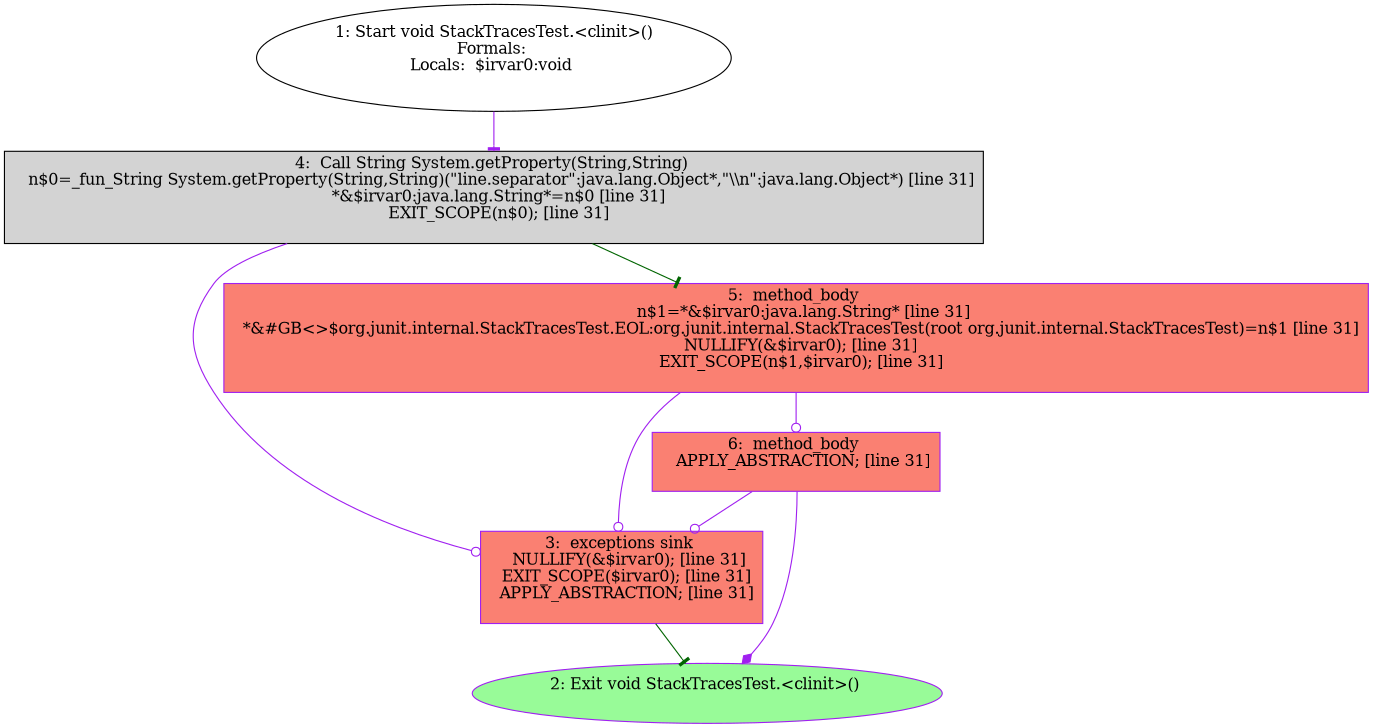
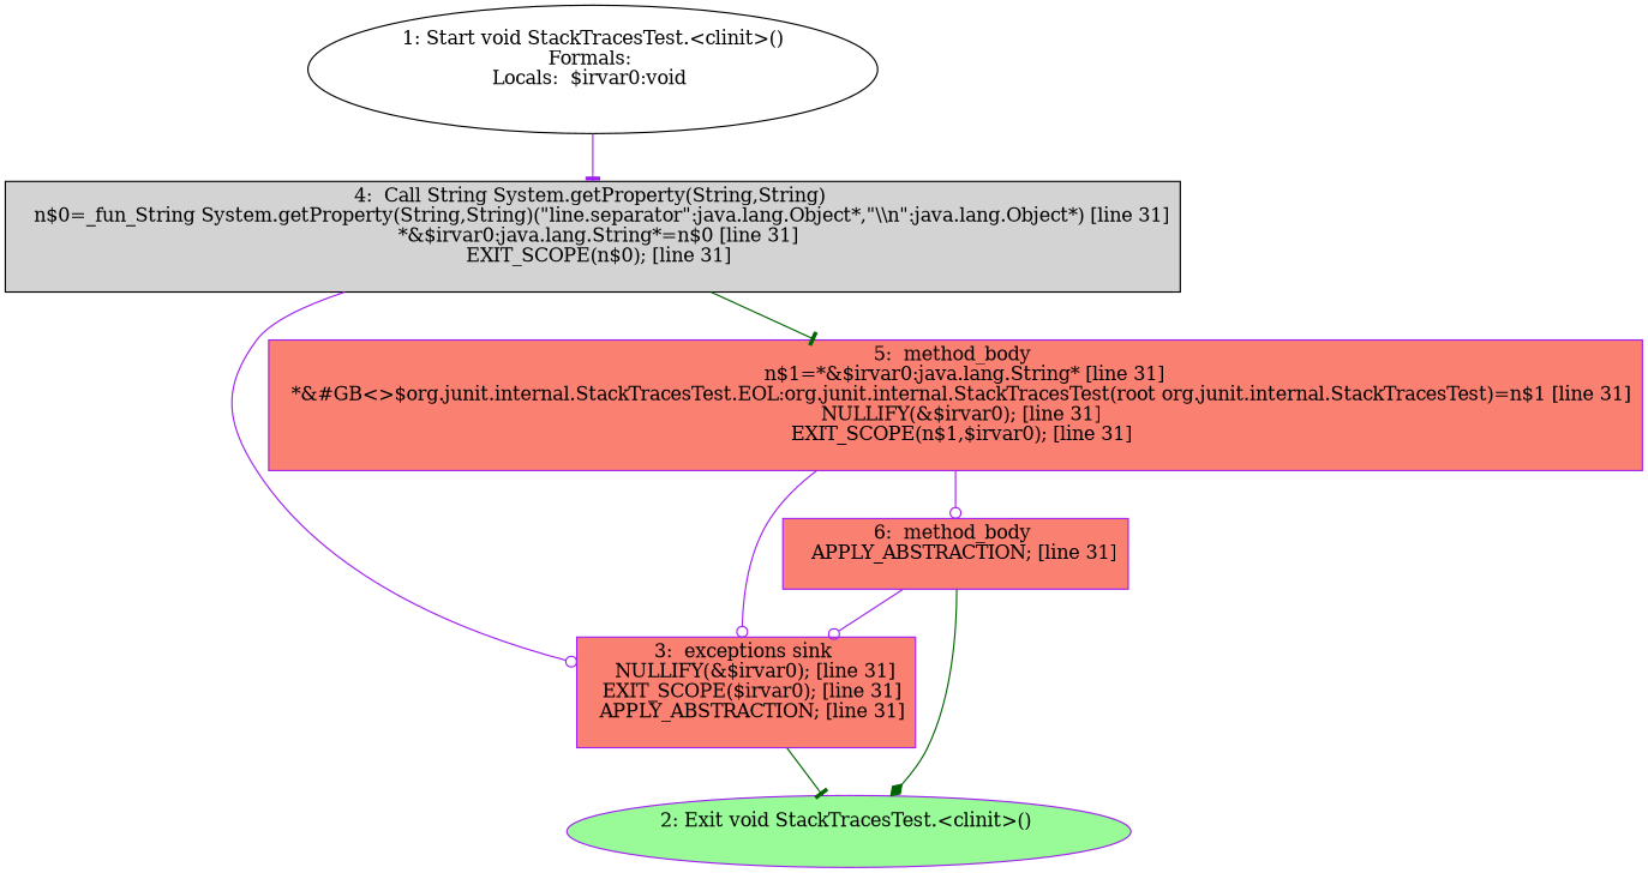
  digraph {
    node [color=purple style=filled fillcolor=salmon shape=box]
    edge [color=purple arrowhead=odot]
    n1 [color=black label="1: Start void StackTracesTest.<clinit>()\nFormals: \nLocals:  $irvar0:void \n  " fillcolor=white shape=""]
    n2 [label="4:  Call String System.getProperty(String,String) \n   n$0=_fun_String System.getProperty(String,String)(\"line.separator\":java.lang.Object*,\"\\\\n\":java.lang.Object*) [line 31]\n  *&$irvar0:java.lang.String*=n$0 [line 31]\n  EXIT_SCOPE(n$0); [line 31]\n " fillcolor=lightgrey color=black]
    n3 [label="3:  exceptions sink \n   NULLIFY(&$irvar0); [line 31]\n  EXIT_SCOPE($irvar0); [line 31]\n  APPLY_ABSTRACTION; [line 31]\n "]
    n4 [label="5:  method_body \n   n$1=*&$irvar0:java.lang.String* [line 31]\n  *&#GB<>$org.junit.internal.StackTracesTest.EOL:org.junit.internal.StackTracesTest(root org.junit.internal.StackTracesTest)=n$1 [line 31]\n  NULLIFY(&$irvar0); [line 31]\n  EXIT_SCOPE(n$1,$irvar0); [line 31]\n "]
    n5 [label="2: Exit void StackTracesTest.<clinit>() \n  " fillcolor=palegreen shape=""]
    n6 [label="6:  method_body \n   APPLY_ABSTRACTION; [line 31]\n "]
    n1 -> n2 [arrowhead=tee]
    n2 -> n3
    n2 -> n4 [color=darkgreen arrowhead=tee]
    n3 -> n5 [color=darkgreen arrowhead=tee]
    n4 -> n3
    n4 -> n6
    n6 -> n3
-   n6 -> n5 [arrowhead=diamond]
+   n6 -> n5 [color=darkgreen arrowhead=diamond]
  }
